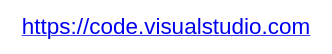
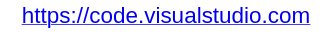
  <mxCell id="0" />
  <mxCell id="1" parent="0" />
- <mxCell id="2" value="&lt;a href=&quot;https://code.visualstudio.com/&quot;&gt;&lt;font style=&quot;font-size: 30px&quot;&gt;https://code.visualstudio.com&lt;/font&gt;&lt;/a&gt;" style="text;html=1;align=center;verticalAlign=middle;resizable=0;points=[];autosize=1;" vertex="1" parent="1"><mxGeometry x="20.67" y="20" width="400" height="30" as="geometry" /></mxCell>
+ <mxCell id="2" value="&lt;a href=&quot;https://code.visualstudio.com/&quot;&gt;&lt;font style=&quot;font-size: 30px&quot;&gt;https://code.visualstudio.com&lt;/font&gt;&lt;/a&gt;" style="text;html=1;align=center;verticalAlign=middle;resizable=0;points=[];autosize=1;" vertex="1" parent="1"><mxGeometry x="20.67" y="5" width="400" height="30" as="geometry" /></mxCell>
